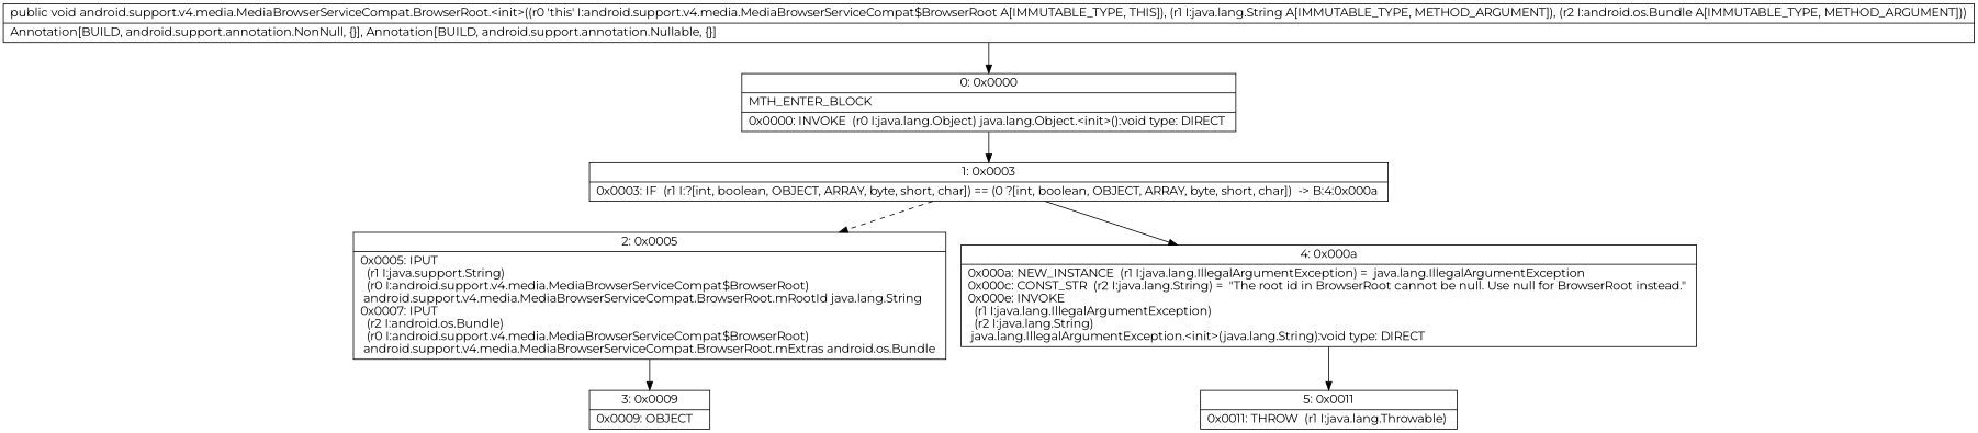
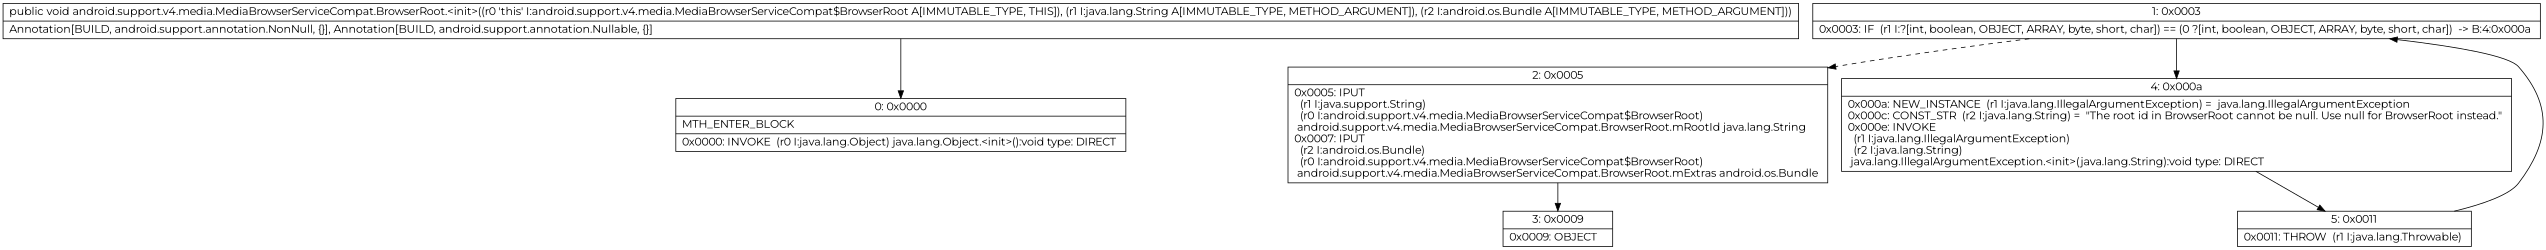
  digraph {
    fontname=Montserrat
    node [fontname=Montserrat shape=record]
    edge [fontname=Montserrat]
    n1 [label="{0\:\ 0x0000|MTH_ENTER_BLOCK\l|0x0000: INVOKE  (r0 I:java.lang.Object) java.lang.Object.\<init\>():void type: DIRECT \l}"]
    n2 [label="{1\:\ 0x0003|0x0003: IF  (r1 I:?[int, boolean, OBJECT, ARRAY, byte, short, char]) == (0 ?[int, boolean, OBJECT, ARRAY, byte, short, char])  \-\> B:4:0x000a \l}"]
    n3 [label="{2\:\ 0x0005|0x0005: IPUT  \l  (r1 I:java.support.String)\l  (r0 I:android.support.v4.media.MediaBrowserServiceCompat$BrowserRoot)\l android.support.v4.media.MediaBrowserServiceCompat.BrowserRoot.mRootId java.lang.String \l0x0007: IPUT  \l  (r2 I:android.os.Bundle)\l  (r0 I:android.support.v4.media.MediaBrowserServiceCompat$BrowserRoot)\l android.support.v4.media.MediaBrowserServiceCompat.BrowserRoot.mExtras android.os.Bundle \l}"]
    n4 [label="{4\:\ 0x000a|0x000a: NEW_INSTANCE  (r1 I:java.lang.IllegalArgumentException) =  java.lang.IllegalArgumentException \l0x000c: CONST_STR  (r2 I:java.lang.String) =  \"The root id in BrowserRoot cannot be null. Use null for BrowserRoot instead.\" \l0x000e: INVOKE  \l  (r1 I:java.lang.IllegalArgumentException)\l  (r2 I:java.lang.String)\l java.lang.IllegalArgumentException.\<init\>(java.lang.String):void type: DIRECT \l}"]
    n5 [label="{3\:\ 0x0009|0x0009: OBJECT   \l}"]
    n6 [label="{5\:\ 0x0011|0x0011: THROW  (r1 I:java.lang.Throwable) \l}"]
    n7 [label="{public void android.support.v4.media.MediaBrowserServiceCompat.BrowserRoot.\<init\>((r0 'this' I:android.support.v4.media.MediaBrowserServiceCompat$BrowserRoot A[IMMUTABLE_TYPE, THIS]), (r1 I:java.lang.String A[IMMUTABLE_TYPE, METHOD_ARGUMENT]), (r2 I:android.os.Bundle A[IMMUTABLE_TYPE, METHOD_ARGUMENT]))  | Annotation[BUILD, android.support.annotation.NonNull, \{\}], Annotation[BUILD, android.support.annotation.Nullable, \{\}]\l}"]
-   n1 -> n2
+   n6 -> n2
    n2 -> n3 [style=dashed]
    n2 -> n4
    n3 -> n5
    n4 -> n6
    n7 -> n1
  }
